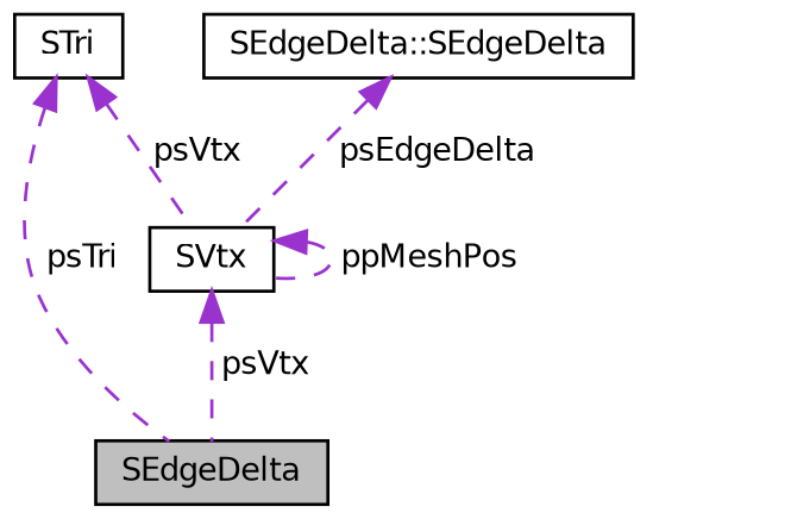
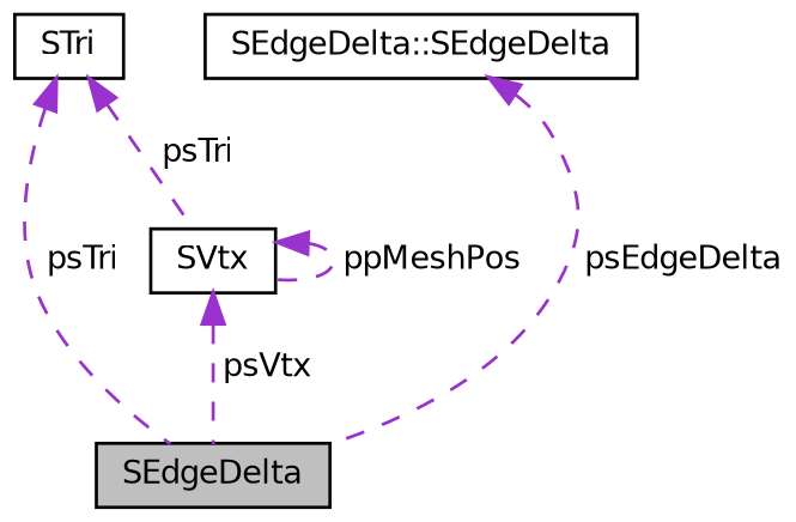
  digraph {
    node [color=black fillcolor=white fontname=Helvetica fontsize=10 shape=record style=filled]
    edge [color=darkorchid3 dir=back fontname=Helvetica fontsize=10 labelfontname=Helvetica labelfontsize=10 style=dashed]
    n1 [fillcolor=grey75 fontcolor=black height=0.2 label=SEdgeDelta width=0.4]
    n2 [height=0.2 label=SVtx width=0.4]
    n3 [height=0.2 label=STri width=0.4]
    n4 [height=0.2 label="SEdgeDelta::SEdgeDelta" width=0.4]
    n2 -> n1 [label=" psVtx"]
    n2 -> n2 [label=" ppMeshPos"]
    n3 -> n1 [label=" psTri"]
-   n3 -> n2 [label=" psVtx"]
-   n4 -> n2 [label=" psEdgeDelta"]
+   n3 -> n2 [label=" psTri"]
+   n4 -> n1 [label=" psEdgeDelta"]
  }
